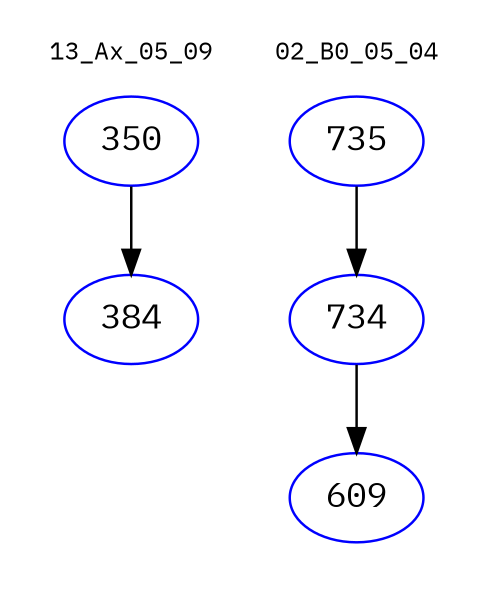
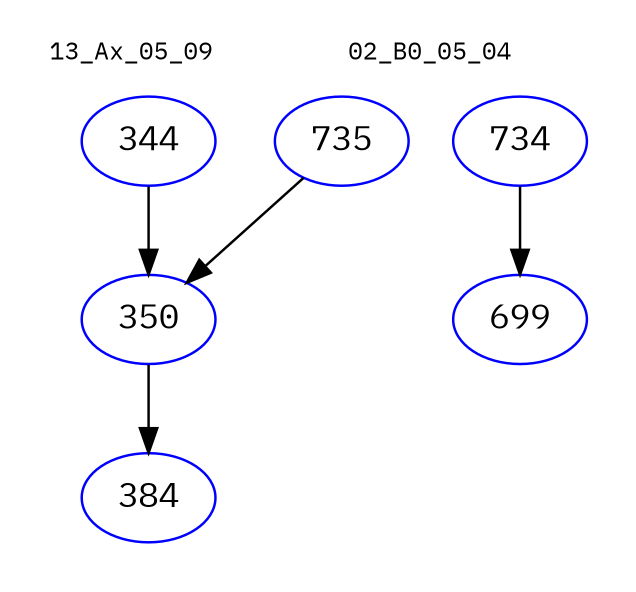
  digraph {
    fontname="IBM Plex Mono"
    node [color=blue fontname="IBM Plex Mono"]
    edge [color=black fontname="IBM Plex Mono"]
+   n1 [label=344]
    n2 [label=350]
    n3 [label=384]
    n4 [label=735]
    n5 [label=734]
-   n6 [label=609]
+   n6 [label=699]
    subgraph cluster_1 {
      color=white
      fontsize=10
      label="13_Ax_05_09"
+     n1
      n2
      n3
    }
    subgraph cluster_2 {
      color=white
      fontsize=10
      label="02_B0_05_04"
      n4
      n5
      n6
    }
+   n1 -> n2
    n2 -> n3
-   n4 -> n5
+   n4 -> n2
    n5 -> n6
  }
